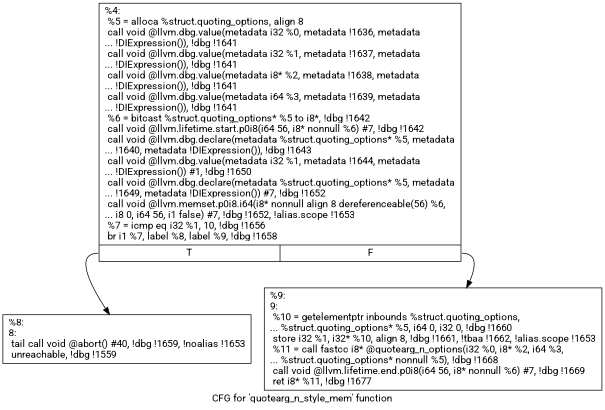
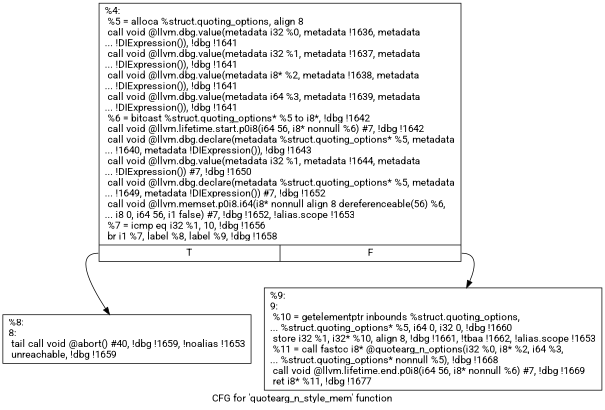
  digraph {
    fontname=Roboto
    label="CFG for 'quotearg_n_style_mem' function"
    node [fontname=Roboto shape=record]
    edge [fontname=Roboto]
-   n1 [label="{%4:\l  %5 = alloca %struct.quoting_options, align 8\l  call void @llvm.dbg.value(metadata i32 %0, metadata !1636, metadata\l... !DIExpression()), !dbg !1641\l  call void @llvm.dbg.value(metadata i32 %1, metadata !1637, metadata\l... !DIExpression()), !dbg !1641\l  call void @llvm.dbg.value(metadata i8* %2, metadata !1638, metadata\l... !DIExpression()), !dbg !1641\l  call void @llvm.dbg.value(metadata i64 %3, metadata !1639, metadata\l... !DIExpression()), !dbg !1641\l  %6 = bitcast %struct.quoting_options* %5 to i8*, !dbg !1642\l  call void @llvm.lifetime.start.p0i8(i64 56, i8* nonnull %6) #7, !dbg !1642\l  call void @llvm.dbg.declare(metadata %struct.quoting_options* %5, metadata\l... !1640, metadata !DIExpression()), !dbg !1643\l  call void @llvm.dbg.value(metadata i32 %1, metadata !1644, metadata\l... !DIExpression()) #1, !dbg !1650\l  call void @llvm.dbg.declare(metadata %struct.quoting_options* %5, metadata\l... !1649, metadata !DIExpression()) #7, !dbg !1652\l  call void @llvm.memset.p0i8.i64(i8* nonnull align 8 dereferenceable(56) %6,\l... i8 0, i64 56, i1 false) #7, !dbg !1652, !alias.scope !1653\l  %7 = icmp eq i32 %1, 10, !dbg !1656\l  br i1 %7, label %8, label %9, !dbg !1658\l|{<s0>T|<s1>F}}"]
-   n2 [label="{%8:\l8:                                                \l  tail call void @abort() #40, !dbg !1659, !noalias !1653\l  unreachable, !dbg !1559\l}"]
+   n1 [label="{%4:\l  %5 = alloca %struct.quoting_options, align 8\l  call void @llvm.dbg.value(metadata i32 %0, metadata !1636, metadata\l... !DIExpression()), !dbg !1641\l  call void @llvm.dbg.value(metadata i32 %1, metadata !1637, metadata\l... !DIExpression()), !dbg !1641\l  call void @llvm.dbg.value(metadata i8* %2, metadata !1638, metadata\l... !DIExpression()), !dbg !1641\l  call void @llvm.dbg.value(metadata i64 %3, metadata !1639, metadata\l... !DIExpression()), !dbg !1641\l  %6 = bitcast %struct.quoting_options* %5 to i8*, !dbg !1642\l  call void @llvm.lifetime.start.p0i8(i64 56, i8* nonnull %6) #7, !dbg !1642\l  call void @llvm.dbg.declare(metadata %struct.quoting_options* %5, metadata\l... !1640, metadata !DIExpression()), !dbg !1643\l  call void @llvm.dbg.value(metadata i32 %1, metadata !1644, metadata\l... !DIExpression()) #7, !dbg !1650\l  call void @llvm.dbg.declare(metadata %struct.quoting_options* %5, metadata\l... !1649, metadata !DIExpression()) #7, !dbg !1652\l  call void @llvm.memset.p0i8.i64(i8* nonnull align 8 dereferenceable(56) %6,\l... i8 0, i64 56, i1 false) #7, !dbg !1652, !alias.scope !1653\l  %7 = icmp eq i32 %1, 10, !dbg !1656\l  br i1 %7, label %8, label %9, !dbg !1658\l|{<s0>T|<s1>F}}"]
+   n2 [label="{%8:\l8:                                                \l  tail call void @abort() #40, !dbg !1659, !noalias !1653\l  unreachable, !dbg !1659\l}"]
    n3 [label="{%9:\l9:                                                \l  %10 = getelementptr inbounds %struct.quoting_options,\l... %struct.quoting_options* %5, i64 0, i32 0, !dbg !1660\l  store i32 %1, i32* %10, align 8, !dbg !1661, !tbaa !1662, !alias.scope !1653\l  %11 = call fastcc i8* @quotearg_n_options(i32 %0, i8* %2, i64 %3,\l... %struct.quoting_options* nonnull %5), !dbg !1668\l  call void @llvm.lifetime.end.p0i8(i64 56, i8* nonnull %6) #7, !dbg !1669\l  ret i8* %11, !dbg !1677\l}"]
    n1 -> n2 [tailport=s0]
    n1 -> n3 [tailport=s1]
  }
